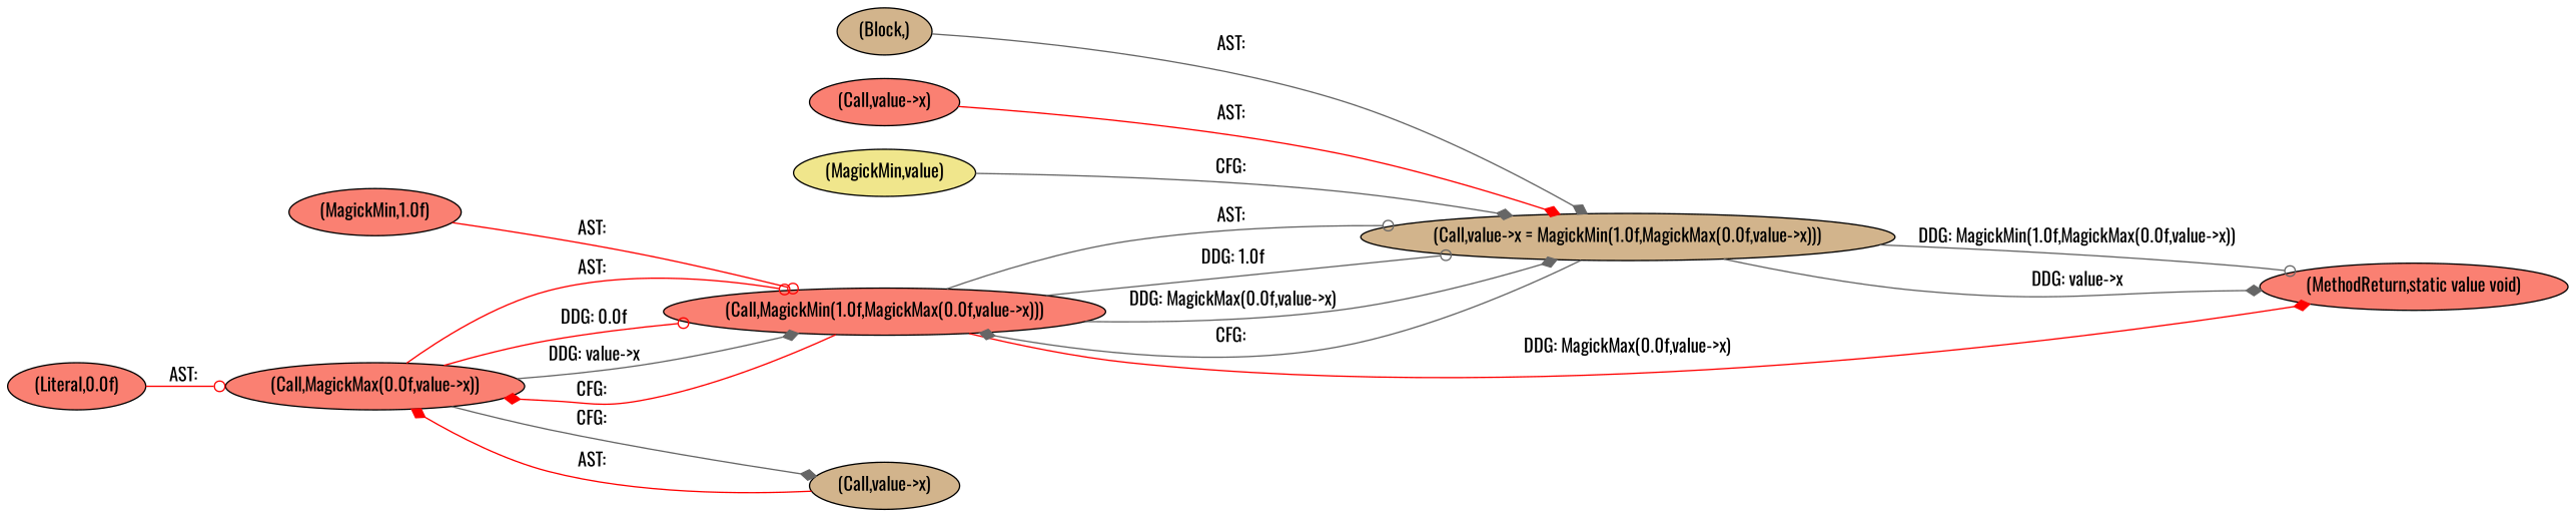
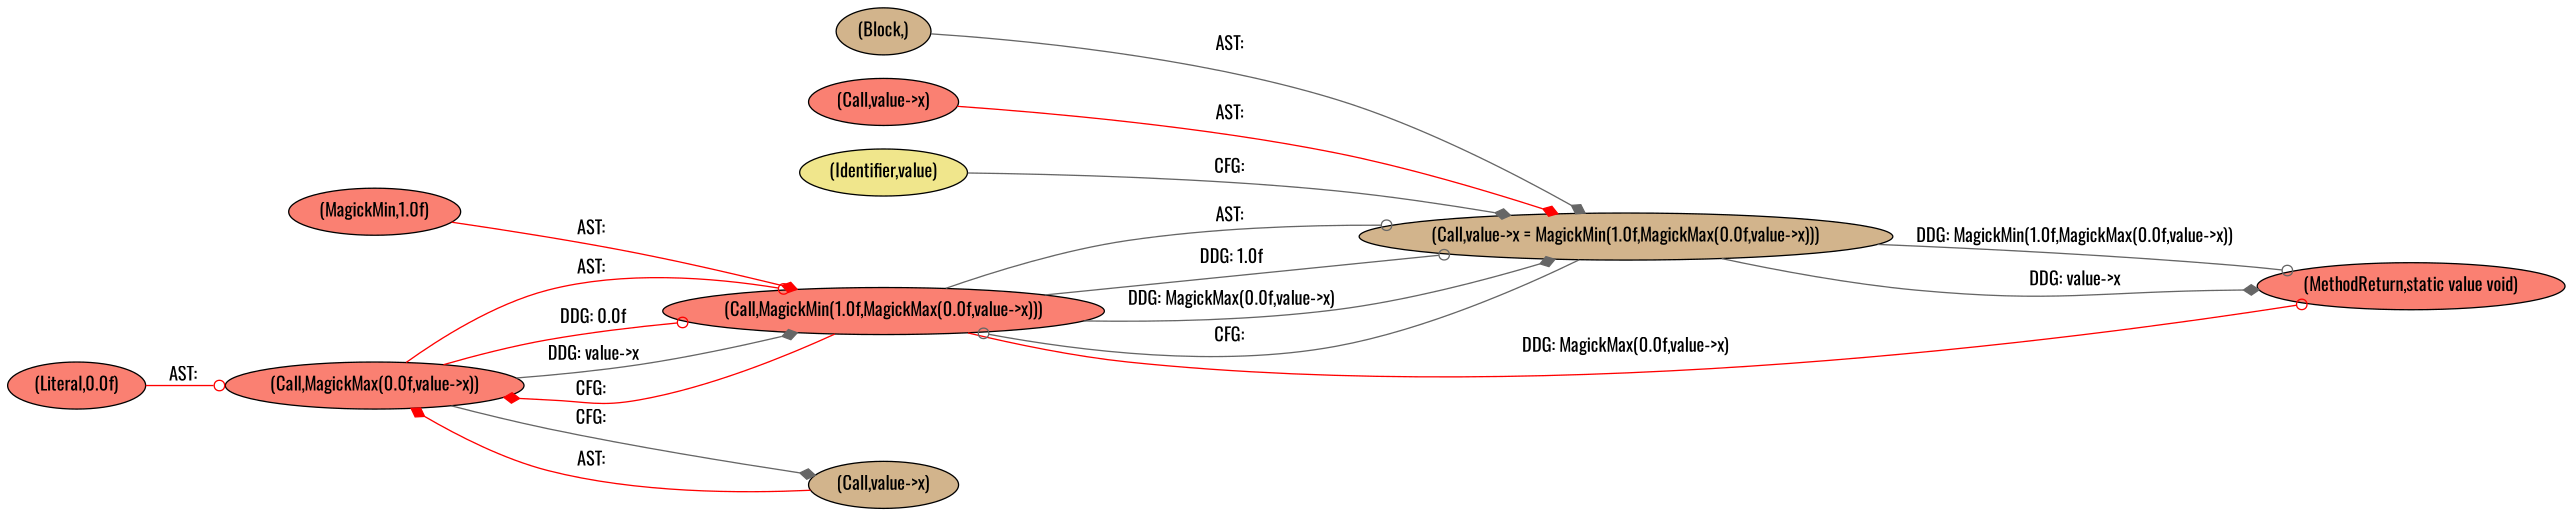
  digraph {
    fontname=Oswald
    rankdir=LR
    node [fillcolor=salmon fontname=Oswald style=filled]
    edge [arrowhead=diamond color=gray40 fontname=Oswald]
    n1 [label="(Call,MagickMax(0.0f,value->x))"]
    n2 [label="(Call,MagickMin(1.0f,MagickMax(0.0f,value->x)))"]
    n3 [fillcolor=tan label="(Call,value->x)"]
    n4 [fillcolor=tan label="(Call,value->x = MagickMin(1.0f,MagickMax(0.0f,value->x)))"]
    n5 [label="(MethodReturn,static value void)"]
    n6 [fillcolor=tan label="(Block,)"]
    n7 [label="(Call,value->x)"]
    n8 [label="(Literal,0.0f)"]
    n9 [label="(MagickMin,1.0f)"]
-   n10 [fillcolor=khaki label="(MagickMin,value)"]
+   n10 [fillcolor=khaki label="(Identifier,value)"]
    n1 -> n2 [arrowhead=odot color=red label="AST: "]
    n1 -> n2 [arrowhead=odot color=red label="DDG: 0.0f"]
    n1 -> n2 [label="DDG: value->x"]
    n1 -> n3 [label="CFG: "]
    n2 -> n1 [color=red label="CFG: "]
    n2 -> n4 [arrowhead=odot label="AST: "]
    n2 -> n4 [arrowhead=odot label="DDG: 1.0f"]
    n2 -> n4 [label="DDG: MagickMax(0.0f,value->x)"]
-   n2 -> n5 [color=red label="DDG: MagickMax(0.0f,value->x)"]
+   n2 -> n5 [arrowhead=odot color=red label="DDG: MagickMax(0.0f,value->x)"]
    n3 -> n1 [color=red label="AST: "]
-   n4 -> n2 [label="CFG: "]
+   n4 -> n2 [arrowhead=odot label="CFG: "]
    n4 -> n5 [arrowhead=odot label="DDG: MagickMin(1.0f,MagickMax(0.0f,value->x))"]
    n4 -> n5 [label="DDG: value->x"]
    n6 -> n4 [label="AST: "]
    n7 -> n4 [color=red label="AST: "]
    n8 -> n1 [arrowhead=odot color=red label="AST: "]
-   n9 -> n2 [arrowhead=odot color=red label="AST: "]
+   n9 -> n2 [color=red label="AST: "]
    n10 -> n4 [label="CFG: "]
  }
